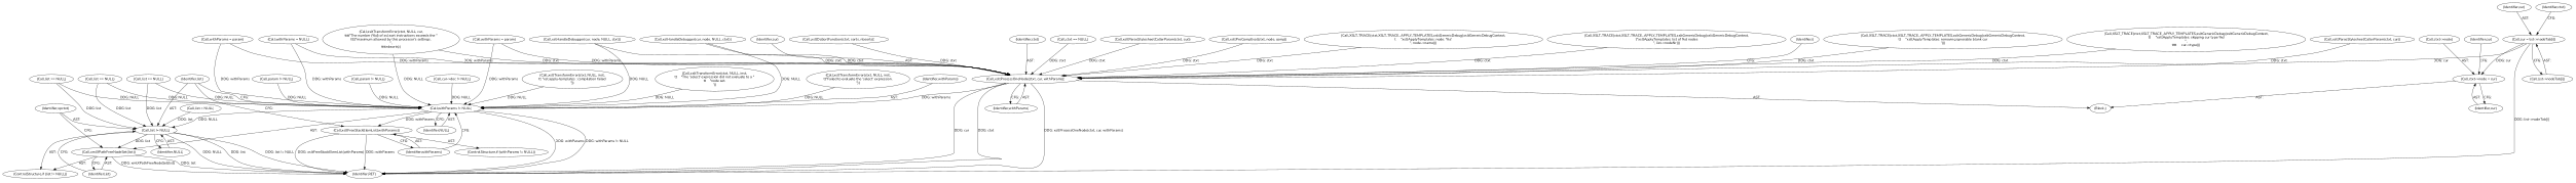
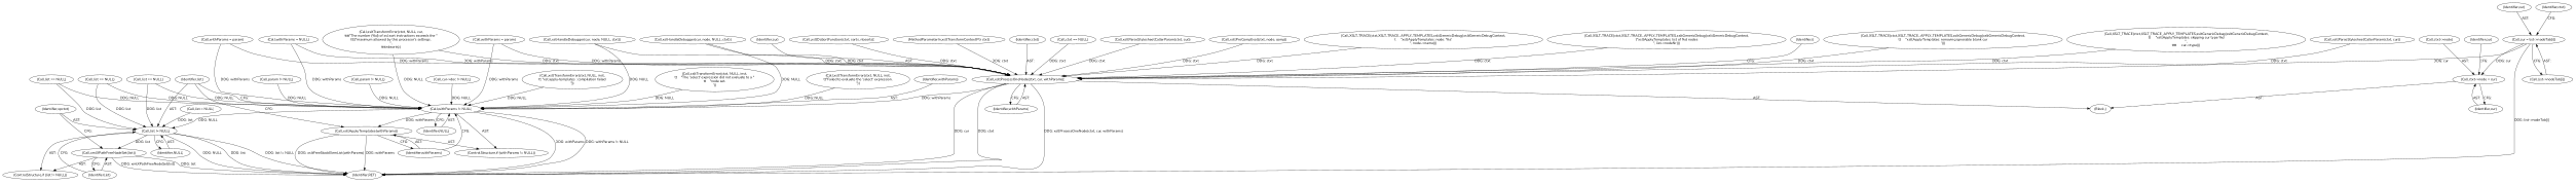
  digraph {
    fontname=Nunito
    node [fontname=Nunito]
    edge [fontname=Nunito]
    n1 [label="(Call,cur = list->nodeTab[i])"]
    n2 [label="(Call,ctxt->node = cur)"]
    n3 [label="(Call,xsltProcessOneNode(ctxt, cur, withParams))"]
    n4 [label="(Identifier,RET)"]
    n5 [label="(Call,list->nodeTab[i])"]
    n6 [label="(Block,)"]
    n7 [label="(Identifier,cur)"]
    n8 [label="(Call,withParams != NULL)"]
    n9 [label="(Identifier,withParams)"]
-   n10 [label="(Call,xsltFreeStackElemList(withParams))"]
+   n10 [label="(Call,xsltApplyTemplates(withParams))"]
    n11 [label="(Call,list != NULL)"]
    n12 [label="(Identifier,NULL)"]
    n13 [label="(ControlStructure,if (withParams != NULL))"]
    n14 [label="(Identifier,withParams)"]
    n15 [label="(Call,xmlXPathFreeNodeSet(list))"]
    n16 [label="(ControlStructure,if (list != NULL))"]
    n17 [label="(Identifier,NULL)"]
    n18 [label="(Identifier,list)"]
    n19 [label="(Identifier,cur)"]
    n20 [label="(Call,xsltPreCompEval(ctxt, node, comp))"]
    n21 [label="(Identifier,list)"]
    n22 [label="(Call,xslHandleDebugger(cur, node, NULL, ctxt))"]
    n23 [label="(Call,list == NULL)"]
    n24 [label="(Call,list == NULL)"]
    n25 [label="(Call,param != NULL)"]
    n26 [label="(Call,XSLT_TRACE(ctxt,XSLT_TRACE_APPLY_TEMPLATES,xsltGenericDebug(xsltGenericDebugContext,\n\t     \"xsltApplyTemplates: node: '%s'\n\", node->name)))"]
    n27 [label="(Call,XSLT_TRACE(ctxt,XSLT_TRACE_APPLY_TEMPLATES,xsltGenericDebug(xsltGenericDebugContext,\n\t\"xsltApplyTemplates: list of %d nodes\n\", list->nodeNr)))"]
    n28 [label="(Call,cur->doc != NULL)"]
    n29 [label="(Identifier,i)"]
    n30 [label="(Call,ctxt->node)"]
    n31 [label="(Call,list == NULL)"]
    n32 [label="(Call,withParams = param)"]
    n33 [label="(Call,xsltTransformError(ctxt, NULL, inst,\n\t\t \"xsl:apply-templates : compilation failed\n\"))"]
    n34 [label="(Call,withParams = param)"]
    n35 [label="(Call,withParams = NULL)"]
    n36 [label="(Identifier,ctxt)"]
    n37 [label="(Call,xslHandleDebugger(cur, node, NULL, ctxt))"]
    n38 [label="(Identifier,cur)"]
    n39 [label="(Call,XSLT_TRACE(ctxt,XSLT_TRACE_APPLY_TEMPLATES,xsltGenericDebug(xsltGenericDebugContext,\n\t\t     \"xsltApplyTemplates: removing ignorable blank cur\n\")))"]
    n40 [label="(Call,XSLT_TRACE(ctxt,XSLT_TRACE_APPLY_TEMPLATES,xsltGenericDebug(xsltGenericDebugContext,\n\t\t     \"xsltApplyTemplates: skipping cur type %d\n\",\n\t\t\t\t     cur->type)))"]
    n41 [label="(Call,xsltParseStylesheetCallerParam(ctxt, cur))"]
    n42 [label="(Call,xsltTransformError(ctxt, NULL, inst,\n\t\t    \"The 'select' expression did not evaluate to a \"\n\t\t    \"node set.\n\"))"]
    n43 [label="(Call,list = NULL)"]
    n44 [label="(Call,xsltTransformError(ctxt, NULL, inst,\n\t\t\"Failed to evaluate the 'select' expression.\n\"))"]
    n45 [label="(Identifier,cur)"]
    n46 [label="(Call,xsltDoSortFunction(ctxt, sorts, nbsorts))"]
+   n47 [label="(MethodParameterIn,xsltTransformContextPtr ctxt)"]
    n48 [label="(Identifier,xpctxt)"]
    n49 [label="(Identifier,withParams)"]
    n50 [label="(Identifier,ctxt)"]
    n51 [label="(Call,param != NULL)"]
    n52 [label="(Call,ctxt == NULL)"]
    n53 [label="(Call,xsltTransformError(ctxt, NULL, cur,\n\t\t\t\t\"The number (%d) of xsl:sort instructions exceeds the \"\n\t\t\t\t\"maximum allowed by this processor's settings.\n\",\n\t\t\t\tnbsorts))"]
    n54 [label="(Call,xsltParseStylesheetCallerParam(ctxt, cur))"]
    n1 -> n2 [label="DDG: cur"]
    n1 -> n3 [label="DDG: cur"]
    n1 -> n4 [label="DDG: list->nodeTab[i]"]
    n1 -> n5 [label="CFG: "]
    n2 -> n6 [label="AST: "]
    n2 -> n7 [label="CFG: "]
    n3 -> n4 [label="DDG: xsltProcessOneNode(ctxt, cur, withParams)"]
    n3 -> n4 [label="DDG: cur"]
    n3 -> n4 [label="DDG: ctxt"]
    n3 -> n6 [label="AST: "]
    n3 -> n8 [label="DDG: withParams"]
    n3 -> n9 [label="CFG: "]
    n5 -> n1 [label="AST: "]
    n7 -> n2 [label="AST: "]
    n8 -> n4 [label="DDG: withParams"]
    n8 -> n4 [label="DDG: withParams != NULL"]
    n8 -> n10 [label="DDG: withParams"]
    n8 -> n11 [label="DDG: NULL"]
    n8 -> n12 [label="CFG: "]
-   n8 -> n15 [label="AST: "]
+   n8 -> n13 [label="AST: "]
    n9 -> n3 [label="AST: "]
    n10 -> n4 [label="DDG: withParams"]
    n10 -> n4 [label="DDG: xsltFreeStackElemList(withParams)"]
    n10 -> n13 [label="AST: "]
    n10 -> n14 [label="CFG: "]
    n11 -> n4 [label="DDG: NULL"]
    n11 -> n4 [label="DDG: list"]
    n11 -> n4 [label="DDG: list != NULL"]
    n11 -> n15 [label="DDG: list"]
    n11 -> n16 [label="AST: "]
    n11 -> n17 [label="CFG: "]
    n12 -> n8 [label="AST: "]
    n14 -> n8 [label="CFG: "]
    n14 -> n10 [label="AST: "]
    n15 -> n4 [label="DDG: xmlXPathFreeNodeSet(list)"]
    n15 -> n4 [label="DDG: list"]
    n15 -> n16 [label="AST: "]
    n15 -> n18 [label="CFG: "]
    n17 -> n11 [label="AST: "]
    n18 -> n11 [label="CFG: "]
    n18 -> n15 [label="AST: "]
    n19 -> n1 [label="AST: "]
    n20 -> n3 [label="DDG: ctxt"]
    n21 -> n8 [label="CFG: "]
    n21 -> n10 [label="CFG: "]
    n21 -> n11 [label="AST: "]
    n22 -> n3 [label="DDG: ctxt"]
    n22 -> n8 [label="DDG: NULL"]
    n23 -> n8 [label="DDG: NULL"]
    n23 -> n11 [label="DDG: list"]
    n24 -> n8 [label="DDG: NULL"]
    n24 -> n11 [label="DDG: list"]
    n25 -> n8 [label="DDG: NULL"]
    n26 -> n3 [label="DDG: ctxt"]
    n27 -> n3 [label="DDG: ctxt"]
    n28 -> n8 [label="DDG: NULL"]
    n29 -> n3 [label="CFG: "]
    n30 -> n2 [label="AST: "]
    n31 -> n8 [label="DDG: NULL"]
    n31 -> n11 [label="DDG: list"]
    n32 -> n3 [label="DDG: withParams"]
    n32 -> n8 [label="DDG: withParams"]
    n33 -> n8 [label="DDG: NULL"]
    n34 -> n3 [label="DDG: withParams"]
    n34 -> n8 [label="DDG: withParams"]
    n35 -> n3 [label="DDG: withParams"]
    n35 -> n8 [label="DDG: withParams"]
    n36 -> n1 [label="CFG: "]
    n37 -> n3 [label="DDG: ctxt"]
    n37 -> n8 [label="DDG: NULL"]
    n38 -> n2 [label="CFG: "]
    n39 -> n3 [label="DDG: ctxt"]
    n40 -> n3 [label="DDG: ctxt"]
    n41 -> n3 [label="DDG: ctxt"]
    n42 -> n8 [label="DDG: NULL"]
    n43 -> n11 [label="DDG: list"]
    n44 -> n8 [label="DDG: NULL"]
    n45 -> n3 [label="AST: "]
    n46 -> n3 [label="DDG: ctxt"]
+   n47 -> n3 [label="DDG: ctxt"]
    n48 -> n11 [label="AST: "]
    n48 -> n15 [label="CFG: "]
    n49 -> n8 [label="AST: "]
    n50 -> n3 [label="AST: "]
    n51 -> n8 [label="DDG: NULL"]
    n52 -> n3 [label="DDG: ctxt"]
    n53 -> n3 [label="DDG: ctxt"]
    n53 -> n8 [label="DDG: NULL"]
    n54 -> n3 [label="DDG: ctxt"]
  }
